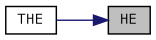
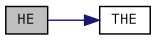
  digraph {
    rankdir=LR
    fontname="IBM Plex Mono"
    node [color=black fontname="IBM Plex Mono" fontsize=10 shape=record]
    n1 [fillcolor=grey75 fontcolor=black height=0.2 label=HE style=filled width=0.4]
    n2 [height=0.2 label=THE width=0.4]
-   n2 -> n1 [color=midnightblue fontname="IBM Plex Mono" fontsize=10 labelfontname=FreeSans labelfontsize=10 style=solid]
+   n1 -> n2 [color=midnightblue fontname="IBM Plex Mono" fontsize=10 labelfontname=FreeSans labelfontsize=10 style=solid]
  }
